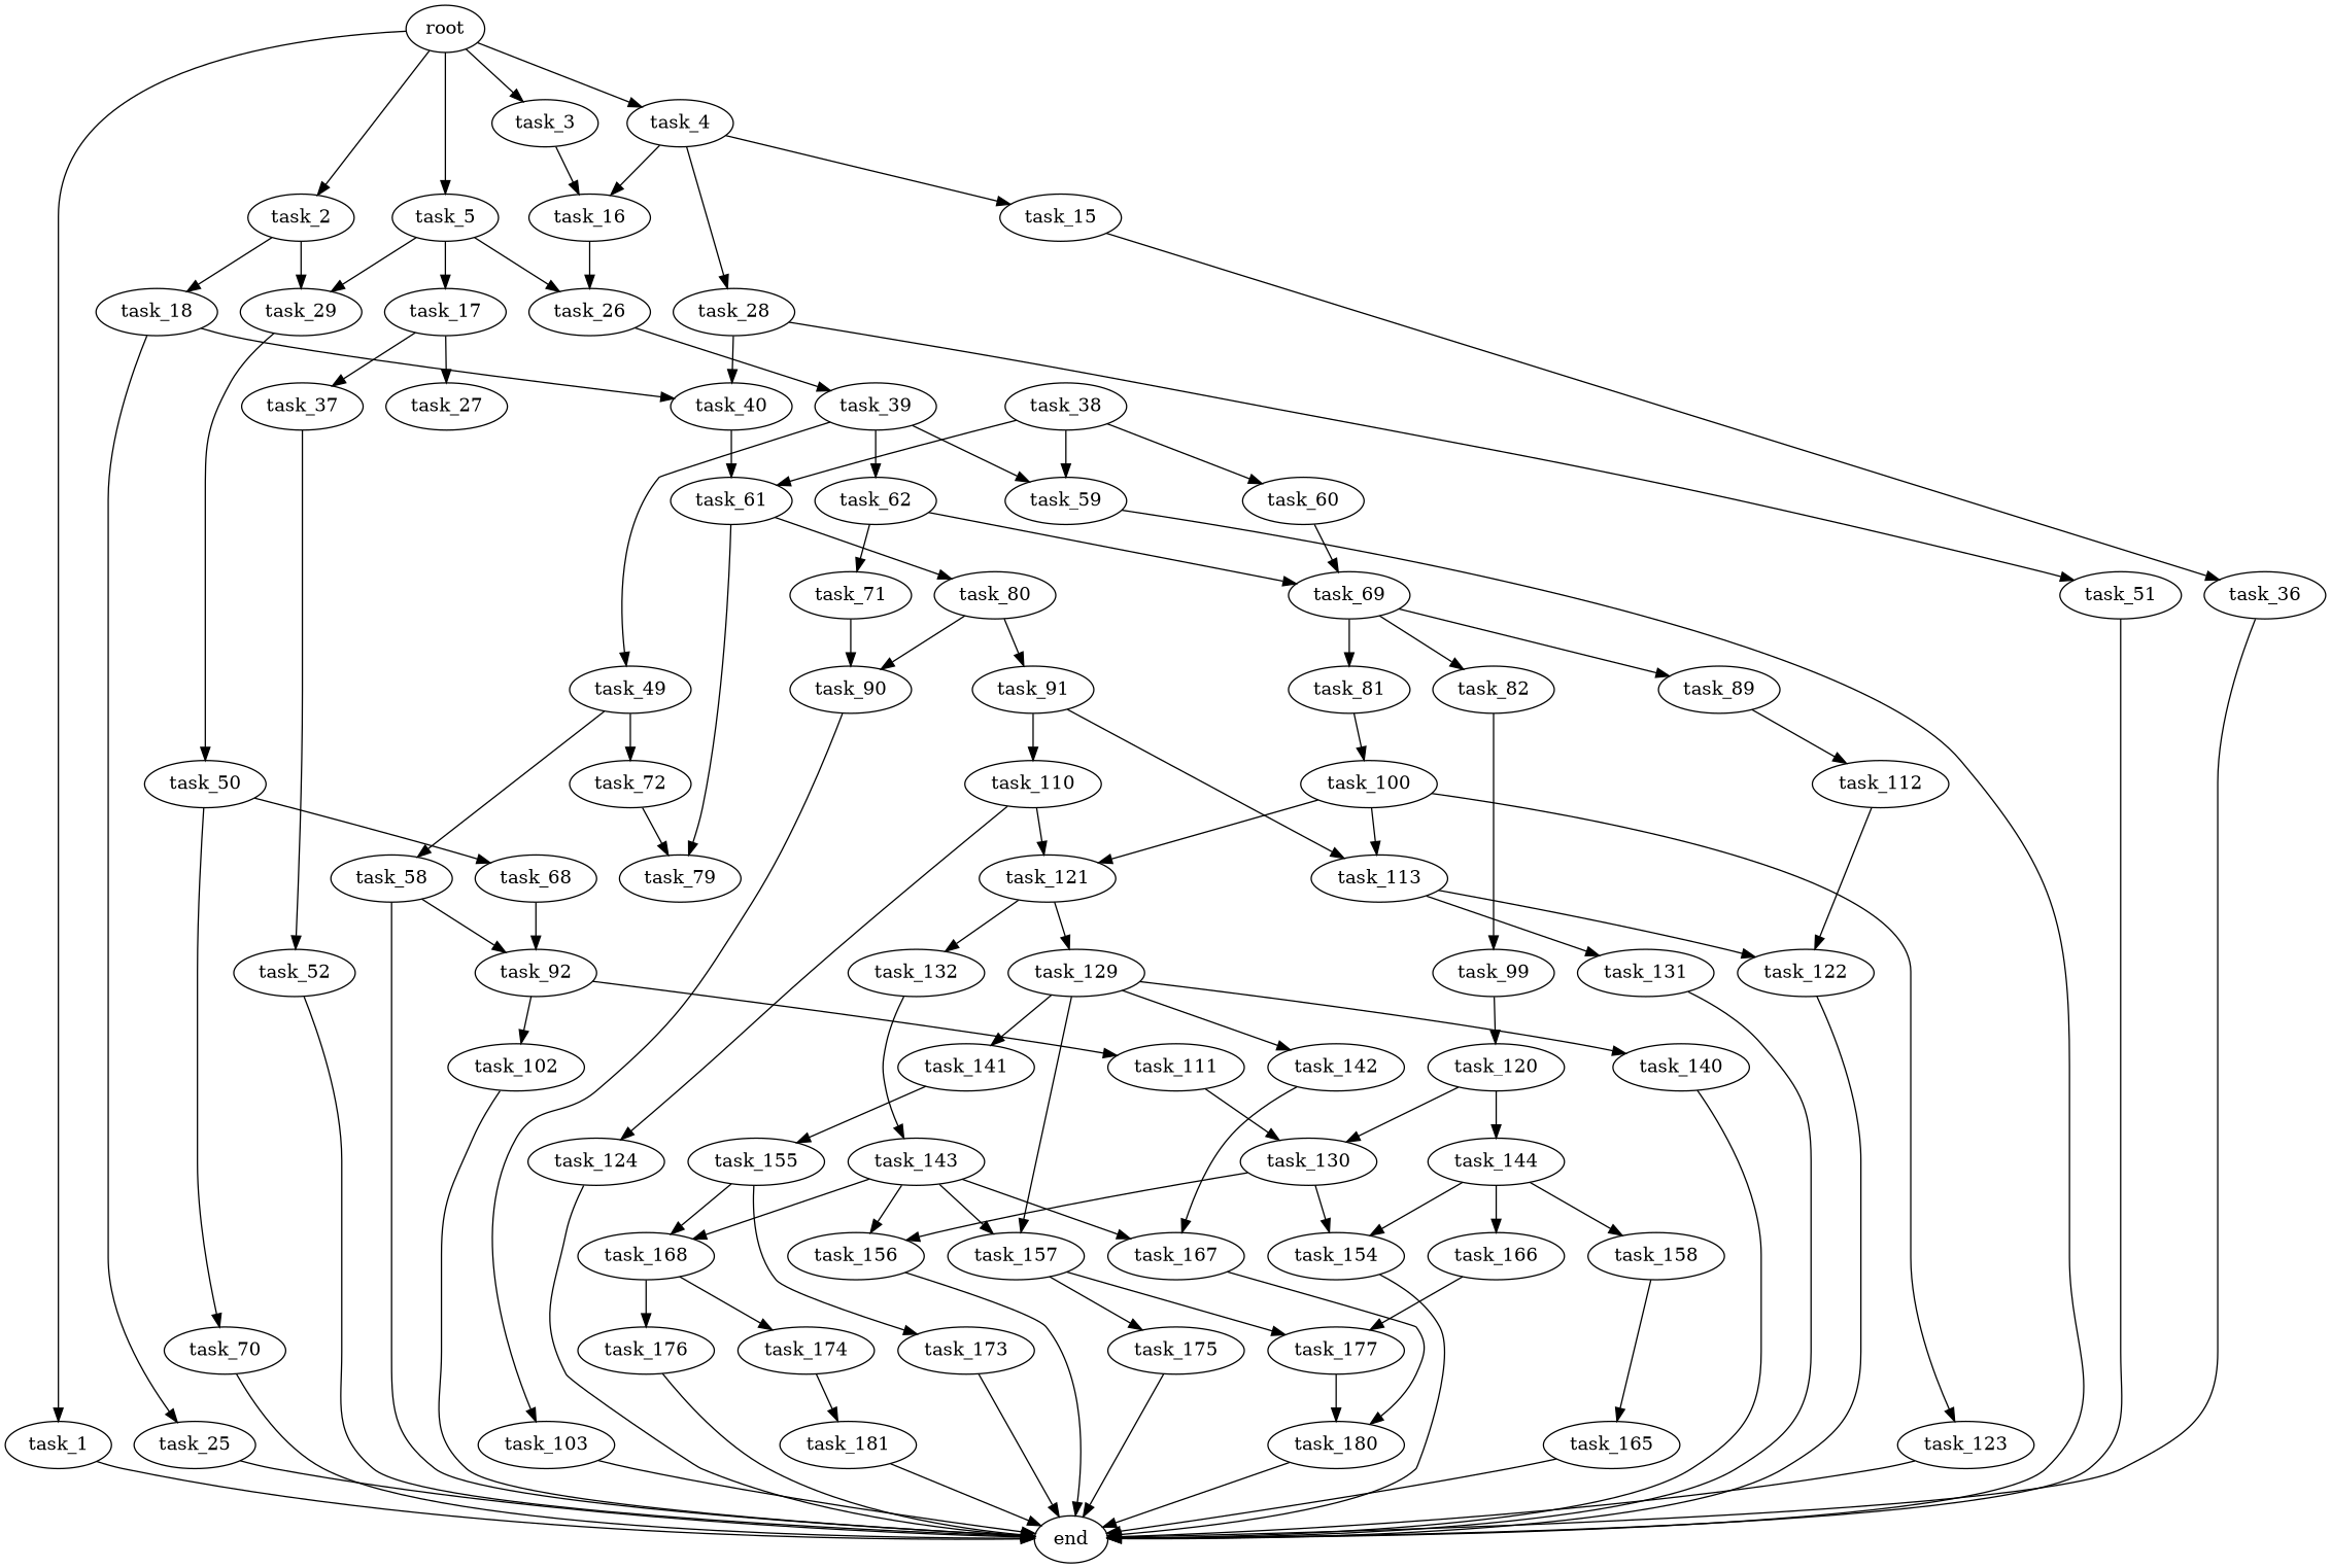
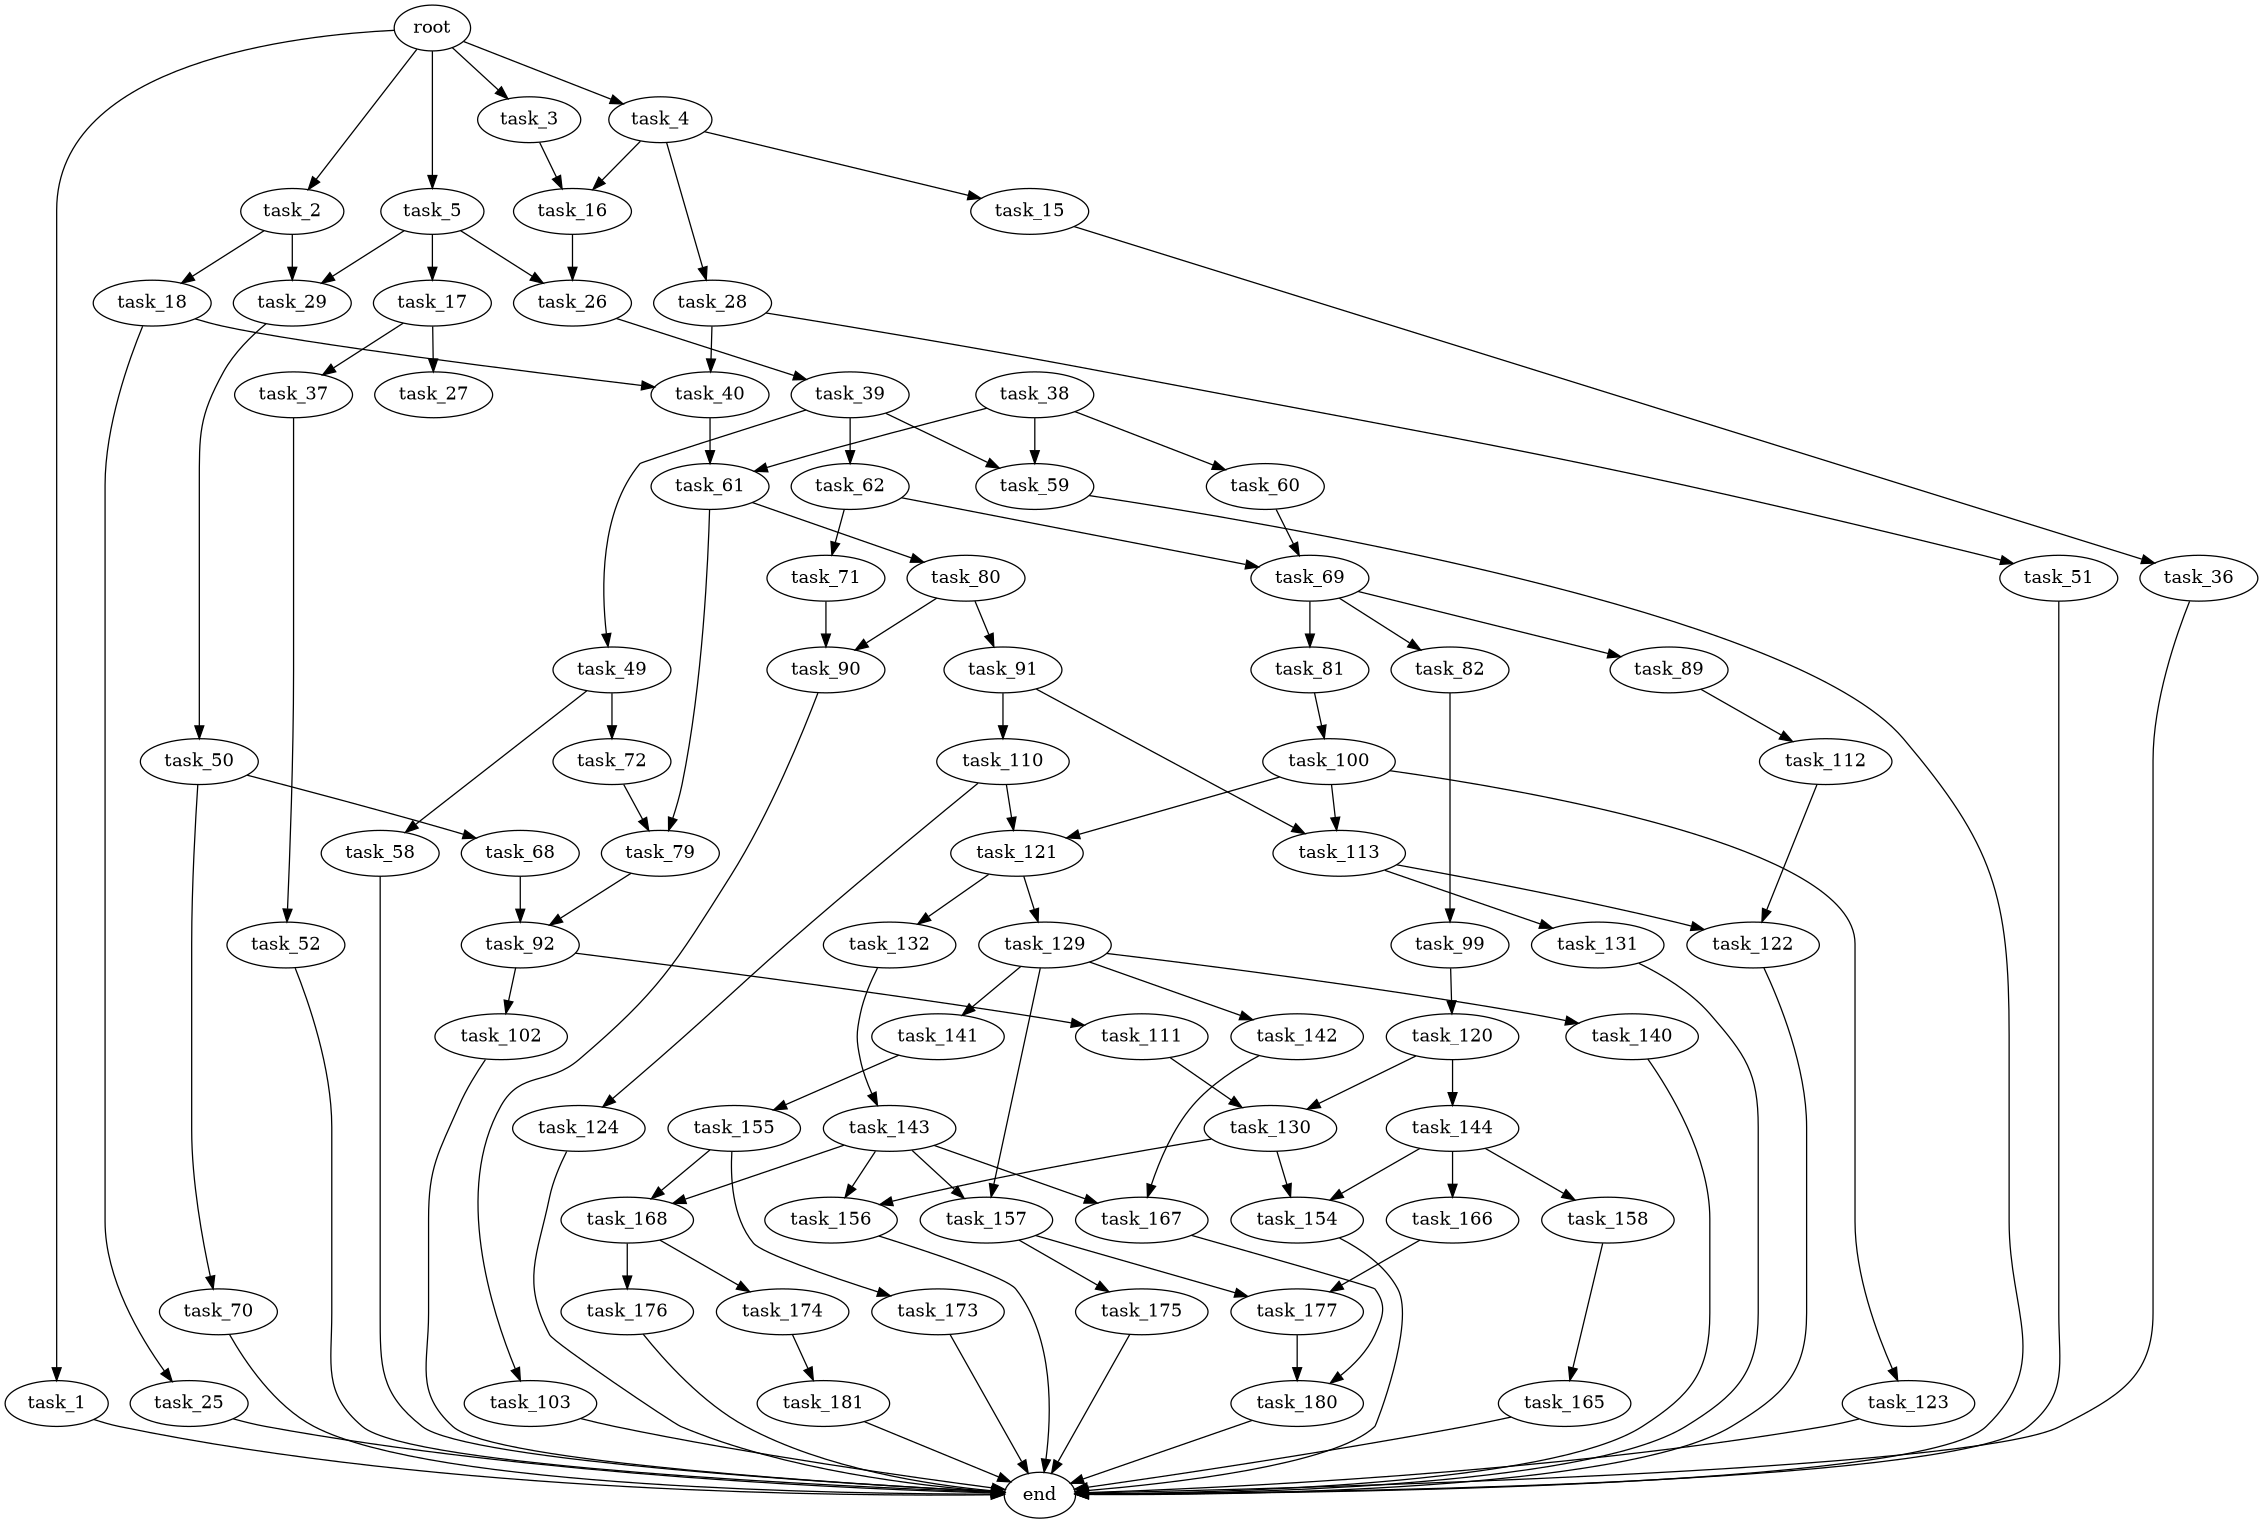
  digraph {
    root
    task_1
    task_2
    task_3
    task_4
    task_5
    end
    task_18
    task_29
    task_16
    task_15
    task_28
    task_17
    task_26
    task_25
    task_40
    task_50
    task_36
    task_51
    task_27
    task_37
    task_39
    task_52
    task_61
    task_59
    task_49
    task_62
    task_38
    task_60
    task_68
    task_70
    task_69
    task_79
    task_80
    task_58
    task_72
    task_71
    task_92
    task_81
    task_82
    task_89
    task_90
    task_91
    task_102
    task_111
    task_100
    task_99
    task_112
    task_103
    task_110
    task_113
    task_121
    task_123
    task_120
    task_122
    task_124
    task_131
    task_130
    task_144
    task_129
    task_132
    task_154
    task_156
    task_158
    task_166
    task_140
    task_141
    task_142
    task_157
    task_143
    task_155
    task_167
    task_175
    task_177
    task_168
    task_173
    task_180
    task_174
    task_176
    task_165
    task_181
    root -> task_1
    root -> task_2
    root -> task_3
    root -> task_4
    root -> task_5
    task_1 -> end
    task_2 -> task_18
    task_2 -> task_29
    task_3 -> task_16
    task_4 -> task_16
    task_4 -> task_15
    task_4 -> task_28
    task_5 -> task_29
    task_5 -> task_17
    task_5 -> task_26
    task_18 -> task_25
    task_18 -> task_40
    task_29 -> task_50
    task_16 -> task_26
    task_15 -> task_36
    task_28 -> task_40
    task_28 -> task_51
    task_17 -> task_27
    task_17 -> task_37
    task_26 -> task_39
    task_25 -> end
    task_40 -> task_61
    task_50 -> task_68
    task_50 -> task_70
    task_36 -> end
    task_51 -> end
    task_37 -> task_52
    task_39 -> task_59
    task_39 -> task_49
    task_39 -> task_62
    task_52 -> end
    task_61 -> task_79
    task_61 -> task_80
    task_59 -> end
    task_49 -> task_58
    task_49 -> task_72
    task_62 -> task_69
    task_62 -> task_71
    task_38 -> task_61
    task_38 -> task_59
    task_38 -> task_60
    task_60 -> task_69
    task_68 -> task_92
    task_70 -> end
    task_69 -> task_81
    task_69 -> task_82
    task_69 -> task_89
-   task_58 -> task_92
+   task_79 -> task_92
    task_80 -> task_90
    task_80 -> task_91
    task_58 -> end
    task_72 -> task_79
    task_71 -> task_90
    task_92 -> task_102
    task_92 -> task_111
    task_81 -> task_100
    task_82 -> task_99
    task_89 -> task_112
    task_90 -> task_103
    task_91 -> task_110
    task_91 -> task_113
    task_102 -> end
    task_111 -> task_130
    task_100 -> task_113
    task_100 -> task_121
    task_100 -> task_123
    task_99 -> task_120
    task_112 -> task_122
    task_103 -> end
    task_110 -> task_121
    task_110 -> task_124
    task_113 -> task_122
    task_113 -> task_131
    task_121 -> task_129
    task_121 -> task_132
    task_123 -> end
    task_120 -> task_130
    task_120 -> task_144
    task_122 -> end
    task_124 -> end
    task_131 -> end
    task_130 -> task_154
    task_130 -> task_156
    task_144 -> task_154
    task_144 -> task_158
    task_144 -> task_166
    task_129 -> task_140
    task_129 -> task_141
    task_129 -> task_142
    task_129 -> task_157
    task_132 -> task_143
    task_154 -> end
    task_156 -> end
    task_158 -> task_165
    task_166 -> task_177
    task_140 -> end
    task_141 -> task_155
    task_142 -> task_167
    task_157 -> task_175
    task_157 -> task_177
    task_143 -> task_156
    task_143 -> task_157
    task_143 -> task_167
    task_143 -> task_168
    task_155 -> task_168
    task_155 -> task_173
    task_167 -> task_180
    task_175 -> end
    task_177 -> task_180
    task_168 -> task_174
    task_168 -> task_176
    task_173 -> end
    task_180 -> end
    task_174 -> task_181
    task_176 -> end
    task_165 -> end
    task_181 -> end
  }
